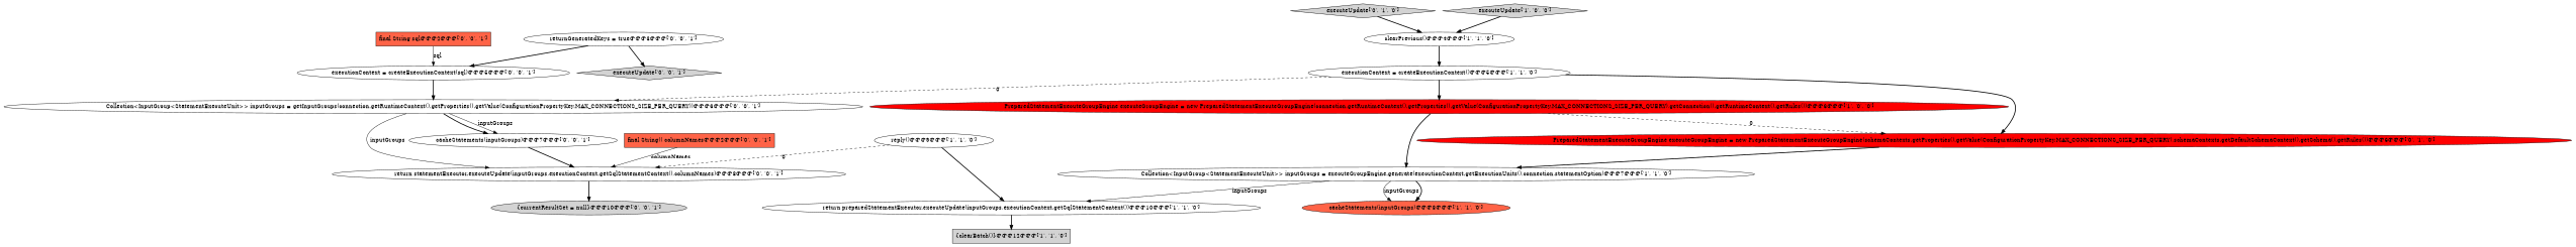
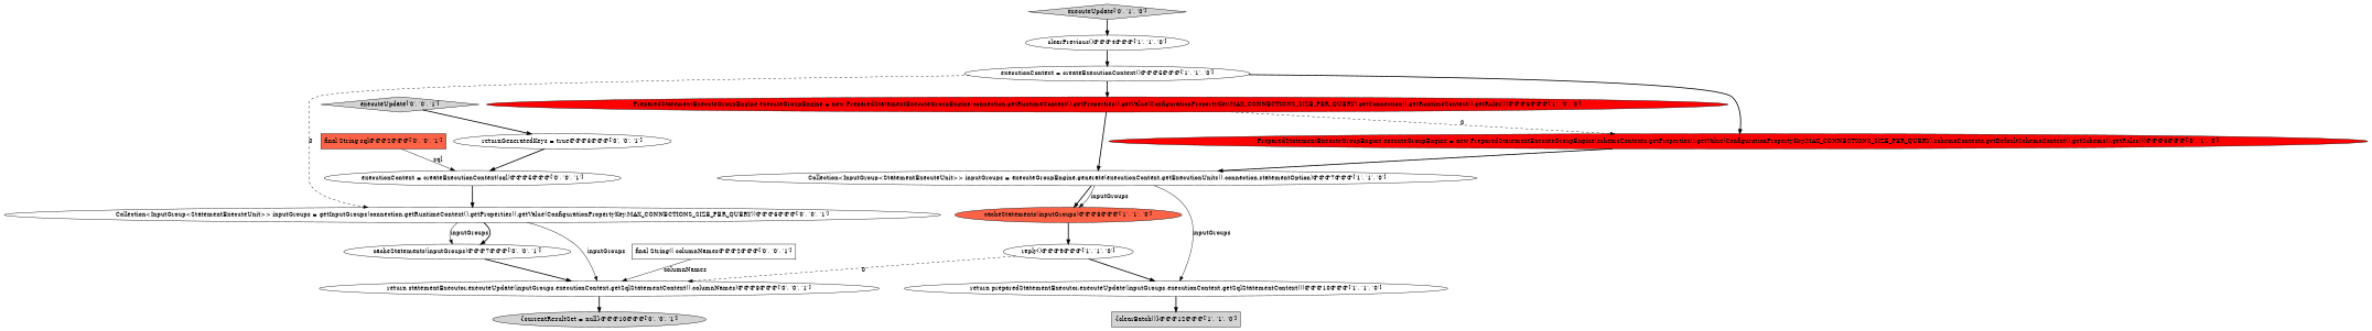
  digraph {
    node [fillcolor=white shape=ellipse style=filled]
    edge [style=bold]
    n1 [fillcolor=tomato label="cacheStatements(inputGroups)@@@8@@@['1', '1', '0']"]
    n2 [label="reply()@@@9@@@['1', '1', '0']"]
    n3 [label="return statementExecutor.executeUpdate(inputGroups,executionContext.getSqlStatementContext(),columnNames)@@@8@@@['0', '0', '1']"]
    n4 [label="return preparedStatementExecutor.executeUpdate(inputGroups,executionContext.getSqlStatementContext())@@@10@@@['1', '1', '0']"]
    n5 [fillcolor=red label="PreparedStatementExecuteGroupEngine executeGroupEngine = new PreparedStatementExecuteGroupEngine(schemaContexts.getProperties().getValue(ConfigurationPropertyKey.MAX_CONNECTIONS_SIZE_PER_QUERY),schemaContexts.getDefaultSchemaContext().getSchema().getRules())@@@6@@@['0', '1', '0']"]
    n6 [label="Collection<InputGroup<StatementExecuteUnit>> inputGroups = executeGroupEngine.generate(executionContext.getExecutionUnits(),connection,statementOption)@@@7@@@['1', '1', '0']"]
    n7 [fillcolor=lightgray label="{currentResultSet = null}@@@10@@@['0', '0', '1']"]
    n8 [label="executionContext = createExecutionContext(sql)@@@5@@@['0', '0', '1']"]
    n9 [label="Collection<InputGroup<StatementExecuteUnit>> inputGroups = getInputGroups(connection.getRuntimeContext().getProperties().getValue(ConfigurationPropertyKey.MAX_CONNECTIONS_SIZE_PER_QUERY))@@@6@@@['0', '0', '1']"]
    n10 [label="cacheStatements(inputGroups)@@@7@@@['0', '0', '1']"]
    n11 [fillcolor=red label="PreparedStatementExecuteGroupEngine executeGroupEngine = new PreparedStatementExecuteGroupEngine(connection.getRuntimeContext().getProperties().getValue(ConfigurationPropertyKey.MAX_CONNECTIONS_SIZE_PER_QUERY),getConnection().getRuntimeContext().getRules())@@@6@@@['1', '0', '0']"]
    n12 [fillcolor=lightgray label="executeUpdate['0', '0', '1']" shape=diamond]
    n13 [label="returnGeneratedKeys = true@@@3@@@['0', '0', '1']"]
    n14 [fillcolor=tomato label="final String sql@@@2@@@['0', '0', '1']" shape=box]
-   n15 [fillcolor=tomato label="final String(( columnNames@@@2@@@['0', '0', '1']" shape=box]
+   n15 [label="final String(( columnNames@@@2@@@['0', '0', '1']" shape=box]
    n16 [label="clearPrevious()@@@4@@@['1', '1', '0']"]
    n17 [label="executionContext = createExecutionContext()@@@5@@@['1', '1', '0']"]
    n18 [fillcolor=lightgray label="{clearBatch()}@@@12@@@['1', '1', '0']" shape=box]
    n19 [fillcolor=lightgray label="executeUpdate['0', '1', '0']" shape=diamond]
-   n20 [fillcolor=lightgray label="executeUpdate['1', '0', '0']" shape=diamond]
+   n1 -> n2
    n2 -> n3 [label=0 style=dashed]
    n2 -> n4
    n3 -> n7
    n4 -> n18
    n5 -> n6
    n6 -> n1
    n6 -> n1 [label=inputGroups style=solid]
    n6 -> n4 [label=inputGroups style=solid]
    n8 -> n9
    n9 -> n3 [label=inputGroups style=solid]
    n9 -> n10 [label=inputGroups style=solid]
    n9 -> n10
    n10 -> n3
    n11 -> n5 [label=0 style=dashed]
    n11 -> n6
-   n13 -> n12
+   n12 -> n13
    n13 -> n8
    n14 -> n8 [label=sql style=solid]
    n15 -> n3 [label=columnNames style=solid]
    n16 -> n17
    n17 -> n5
    n17 -> n9 [label=0 style=dashed]
    n17 -> n11
    n19 -> n16
-   n20 -> n16
  }
